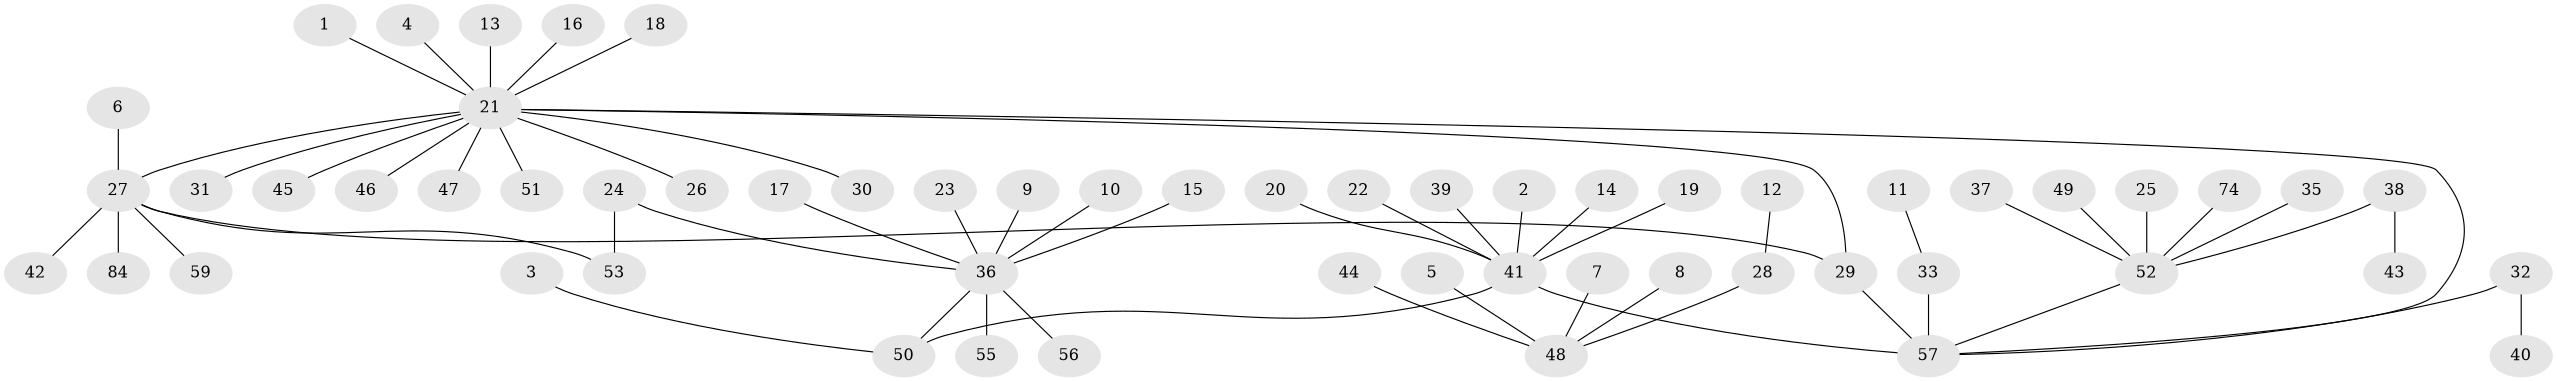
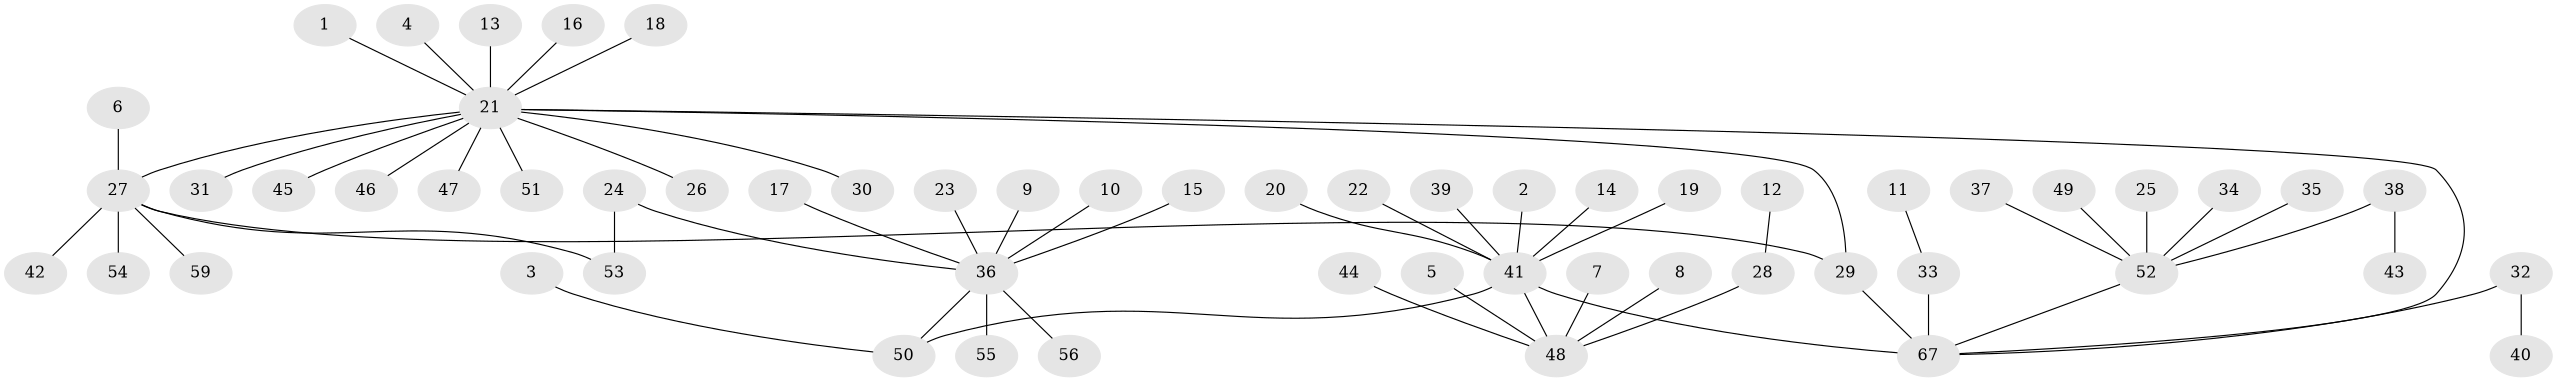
  graph {
    node [color=gray90 style=filled]
    edge [weight=1.0]
    1
    21
    27
    26
    29
    30
    31
    45
    46
    47
    51
-   57
+   57 [label=67]
    2
    41
    50
    48
    3
    4
    5
    6
    53
    42
-   54 [label=84]
+   54
    59
    7
    8
    9
    36
    55
    56
    10
    11
    33
    12
    28
    13
    14
    15
    16
    17
    18
    19
    20
    22
    23
    24
    25
    52
    32
    40
-   34 [label=74]
+   34
    35
    37
    38
    43
    39
    44
    49
    1 -- 21
    21 -- 27
    21 -- 26
    21 -- 29
    21 -- 30
    21 -- 31
    21 -- 45
    21 -- 46
    21 -- 47
    21 -- 51
    21 -- 57
    27 -- 29
    27 -- 53
    27 -- 42
    27 -- 54
    27 -- 59
    29 -- 57
    2 -- 41
    41 -- 57 [weight=2.0]
    41 -- 50
+   41 -- 48
    3 -- 50
    4 -- 21
    5 -- 48
    6 -- 27
    7 -- 48
    8 -- 48
    9 -- 36
    36 -- 50
    36 -- 55
    36 -- 56
    10 -- 36
    11 -- 33
    33 -- 57
    12 -- 28
    28 -- 48
    13 -- 21
    14 -- 41
    15 -- 36
    16 -- 21
    17 -- 36
    18 -- 21
    19 -- 41
    20 -- 41
    22 -- 41
    23 -- 36
    24 -- 53
    24 -- 36
    25 -- 52
    52 -- 57
    32 -- 57
    32 -- 40
    34 -- 52
    35 -- 52
    37 -- 52
    38 -- 52
    38 -- 43
    39 -- 41
    44 -- 48
    49 -- 52
  }
